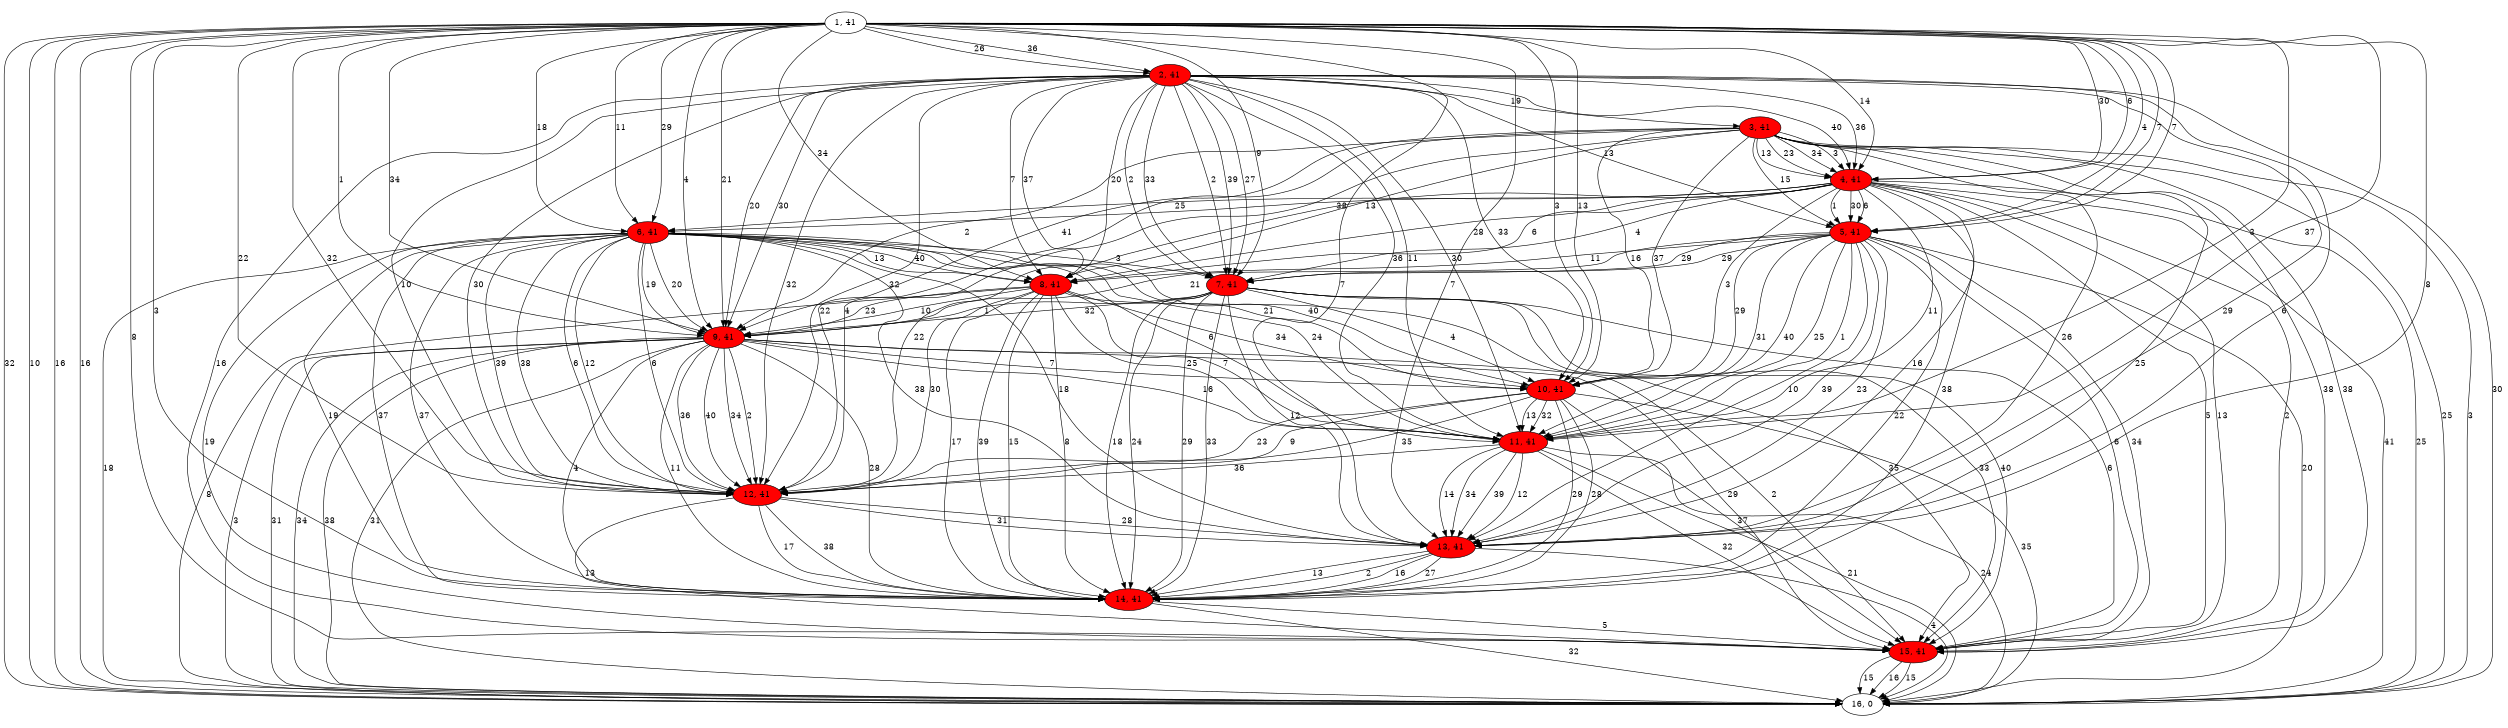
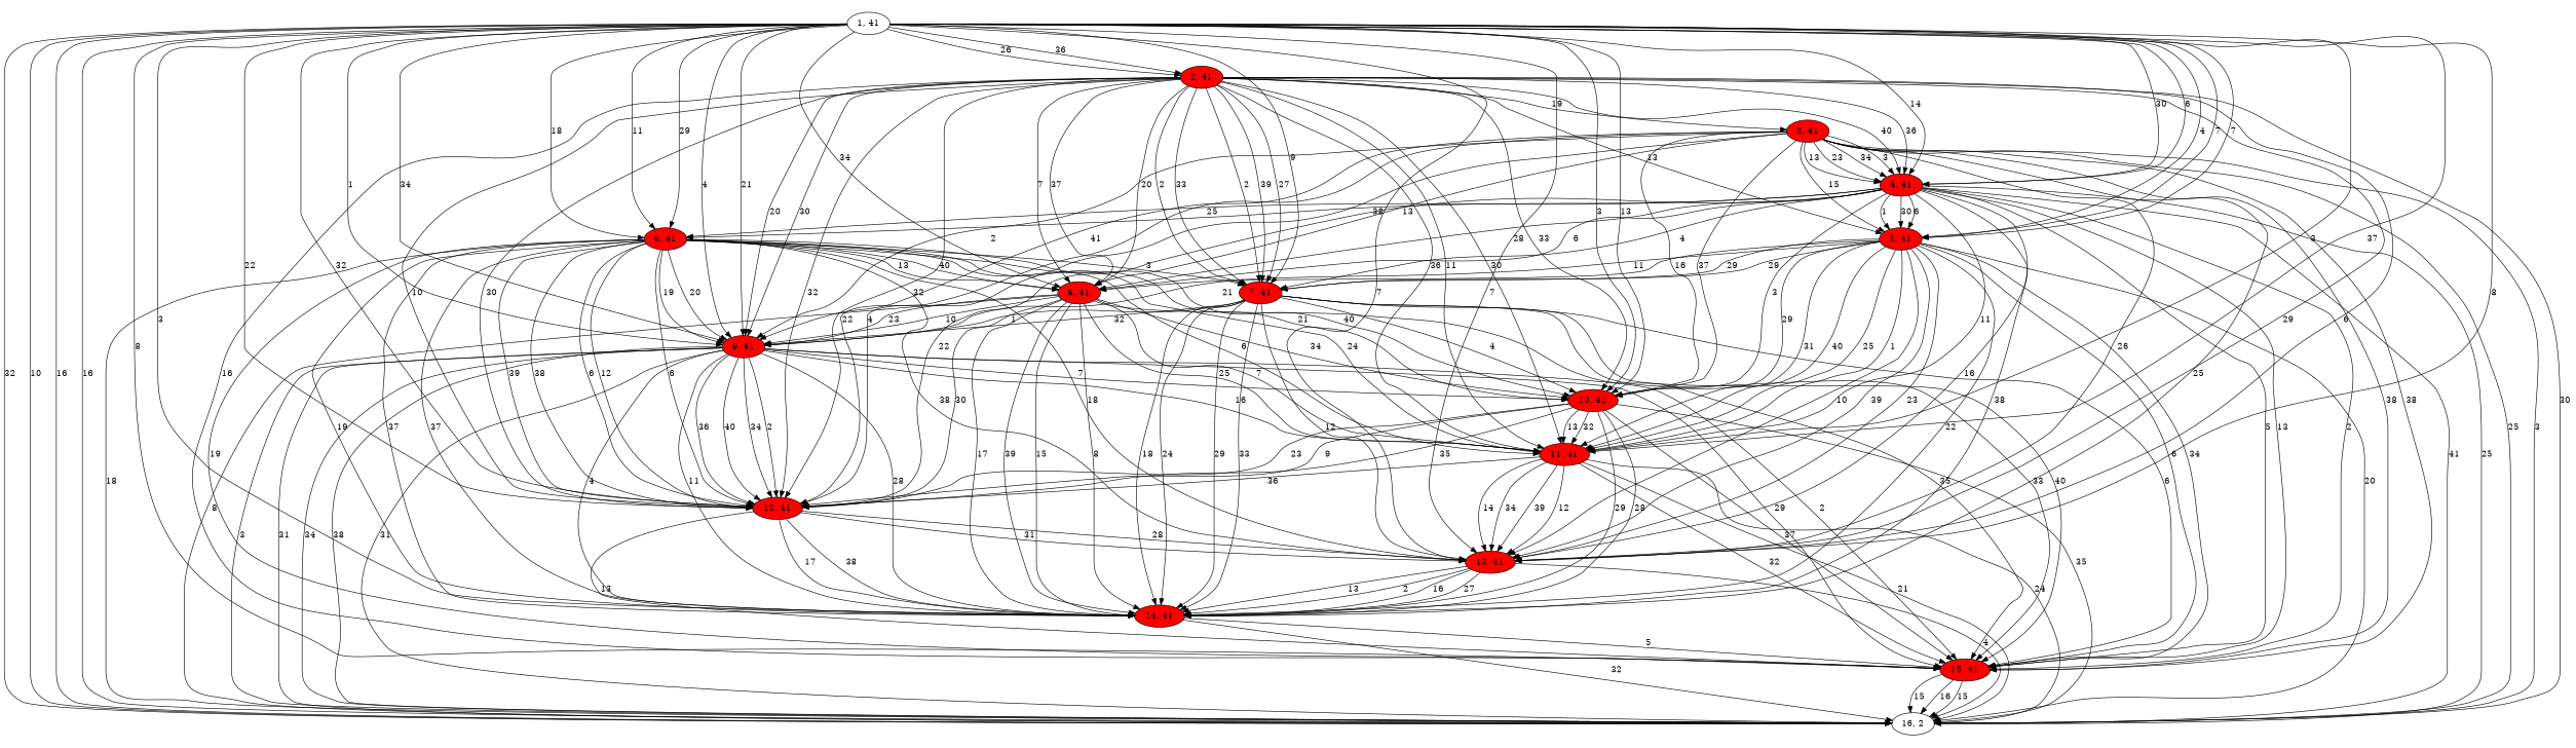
  digraph {
    node [fillcolor=red style=filled]
    n1 [label="1, 41" fillcolor="" style=""]
    n2 [label="2, 41"]
    n3 [label="4, 41"]
    n4 [label="5, 41"]
    n5 [label="6, 41"]
    n6 [label="7, 41"]
    n7 [label="8, 41"]
    n8 [label="9, 41"]
    n9 [label="10, 41"]
    n10 [label="11, 41"]
    n11 [label="12, 41"]
    n12 [label="13, 41"]
    n13 [label="14, 41"]
    n14 [label="15, 41"]
-   n15 [label="16, 0" fillcolor="" style=""]
+   n15 [label="16, 2" fillcolor="" style=""]
    n16 [label="3, 41"]
    n1 -> n2 [label=36]
    n1 -> n2 [label=26]
    n1 -> n3 [label=30]
    n1 -> n3 [label=6]
    n1 -> n3 [label=14]
    n1 -> n4 [label=4]
    n1 -> n4 [label=7]
    n1 -> n4 [label=7]
    n1 -> n5 [label=11]
    n1 -> n5 [label=29]
    n1 -> n5 [label=18]
    n1 -> n6 [label=9]
    n1 -> n7 [label=34]
    n1 -> n8 [label=4]
    n1 -> n8 [label=21]
    n1 -> n8 [label=1]
    n1 -> n8 [label=34]
    n1 -> n9 [label=3]
    n1 -> n9 [label=13]
    n1 -> n10 [label=3]
    n1 -> n10 [label=37]
    n1 -> n11 [label=22]
    n1 -> n11 [label=32]
    n1 -> n12 [label=8]
    n1 -> n12 [label=7]
    n1 -> n12 [label=7]
    n1 -> n13 [label=3]
    n1 -> n14 [label=8]
    n1 -> n15 [label=32]
    n1 -> n15 [label=10]
    n1 -> n15 [label=16]
    n1 -> n15 [label=16]
    n2 -> n3 [label=40]
    n2 -> n3 [label=36]
    n2 -> n4 [label=13]
    n2 -> n6 [label=39]
    n2 -> n6 [label=27]
    n2 -> n6 [label=2]
    n2 -> n6 [label=33]
    n2 -> n6 [label=2]
    n2 -> n7 [label=7]
    n2 -> n7 [label=37]
    n2 -> n7 [label=20]
    n2 -> n8 [label=20]
    n2 -> n8 [label=30]
    n2 -> n9 [label=33]
    n2 -> n10 [label=36]
    n2 -> n10 [label=11]
    n2 -> n10 [label=30]
    n2 -> n11 [label=32]
    n2 -> n11 [label=32]
    n2 -> n11 [label=10]
    n2 -> n11 [label=30]
    n2 -> n12 [label=29]
    n2 -> n12 [label=6]
    n2 -> n14 [label=16]
    n2 -> n15 [label=30]
    n2 -> n16 [label=19]
    n3 -> n4 [label=1]
    n3 -> n4 [label=30]
    n3 -> n4 [label=6]
    n3 -> n5 [label=38]
    n3 -> n5 [label=25]
    n3 -> n6 [label=4]
    n3 -> n7 [label=28]
    n3 -> n7 [label=6]
    n3 -> n9 [label=3]
    n3 -> n10 [label=11]
    n3 -> n11 [label=22]
    n3 -> n12 [label=16]
    n3 -> n13 [label=38]
    n3 -> n14 [label=5]
    n3 -> n14 [label=13]
    n3 -> n14 [label=2]
    n3 -> n15 [label=25]
    n3 -> n15 [label=41]
    n4 -> n6 [label=29]
    n4 -> n6 [label=29]
    n4 -> n7 [label=11]
    n4 -> n8 [label=21]
    n4 -> n9 [label=29]
    n4 -> n10 [label=31]
    n4 -> n10 [label=40]
    n4 -> n10 [label=25]
    n4 -> n10 [label=1]
    n4 -> n12 [label=10]
    n4 -> n12 [label=39]
    n4 -> n12 [label=23]
    n4 -> n13 [label=22]
    n4 -> n14 [label=6]
    n4 -> n14 [label=34]
    n4 -> n15 [label=20]
    n5 -> n6 [label=3]
    n5 -> n7 [label=13]
    n5 -> n7 [label=40]
    n5 -> n8 [label=19]
    n5 -> n8 [label=20]
    n5 -> n9 [label=21]
    n5 -> n9 [label=40]
    n5 -> n10 [label=6]
    n5 -> n10 [label=24]
    n5 -> n11 [label=12]
    n5 -> n11 [label=6]
    n5 -> n11 [label=39]
    n5 -> n11 [label=38]
    n5 -> n11 [label=6]
    n5 -> n12 [label=38]
    n5 -> n12 [label=18]
    n5 -> n13 [label=19]
    n5 -> n13 [label=37]
    n5 -> n13 [label=37]
    n5 -> n14 [label=19]
    n5 -> n15 [label=18]
    n6 -> n8 [label=32]
    n6 -> n8 [label=1]
    n6 -> n9 [label=4]
    n6 -> n12 [label=12]
    n6 -> n13 [label=24]
    n6 -> n13 [label=29]
    n6 -> n13 [label=33]
    n6 -> n13 [label=18]
    n6 -> n14 [label=33]
    n6 -> n14 [label=40]
    n6 -> n14 [label=6]
    n7 -> n8 [label=23]
    n7 -> n8 [label=10]
    n7 -> n9 [label=34]
    n7 -> n10 [label=25]
    n7 -> n10 [label=7]
    n7 -> n11 [label=30]
    n7 -> n13 [label=15]
    n7 -> n13 [label=8]
    n7 -> n13 [label=17]
    n7 -> n13 [label=39]
    n7 -> n14 [label=35]
    n7 -> n15 [label=8]
    n8 -> n9 [label=7]
    n8 -> n10 [label=16]
    n8 -> n11 [label=36]
    n8 -> n11 [label=40]
    n8 -> n11 [label=34]
    n8 -> n11 [label=2]
    n8 -> n13 [label=28]
    n8 -> n13 [label=4]
    n8 -> n13 [label=11]
    n8 -> n14 [label=29]
    n8 -> n14 [label=2]
    n8 -> n15 [label=38]
    n8 -> n15 [label=31]
    n8 -> n15 [label=3]
    n8 -> n15 [label=31]
    n8 -> n15 [label=34]
    n9 -> n10 [label=13]
    n9 -> n10 [label=32]
    n9 -> n11 [label=23]
    n9 -> n11 [label=9]
    n9 -> n11 [label=35]
    n9 -> n13 [label=29]
    n9 -> n13 [label=28]
    n9 -> n14 [label=37]
    n9 -> n15 [label=35]
    n10 -> n11 [label=36]
    n10 -> n12 [label=34]
    n10 -> n12 [label=39]
    n10 -> n12 [label=12]
    n10 -> n12 [label=14]
    n10 -> n14 [label=32]
    n10 -> n15 [label=24]
    n10 -> n15 [label=21]
    n11 -> n12 [label=28]
    n11 -> n12 [label=31]
    n11 -> n13 [label=38]
    n11 -> n13 [label=17]
    n11 -> n14 [label=13]
    n12 -> n13 [label=27]
    n12 -> n13 [label=13]
    n12 -> n13 [label=2]
    n12 -> n13 [label=16]
    n12 -> n15 [label=4]
    n13 -> n14 [label=5]
    n13 -> n15 [label=32]
    n14 -> n15 [label=15]
    n14 -> n15 [label=16]
    n14 -> n15 [label=15]
    n16 -> n3 [label=34]
    n16 -> n3 [label=3]
    n16 -> n3 [label=13]
    n16 -> n3 [label=23]
    n16 -> n4 [label=15]
    n16 -> n7 [label=13]
    n16 -> n8 [label=41]
    n16 -> n8 [label=2]
    n16 -> n9 [label=16]
    n16 -> n9 [label=37]
    n16 -> n11 [label=22]
    n16 -> n11 [label=4]
    n16 -> n12 [label=26]
    n16 -> n13 [label=25]
    n16 -> n14 [label=38]
    n16 -> n14 [label=38]
    n16 -> n15 [label=25]
    n16 -> n15 [label=3]
  }
